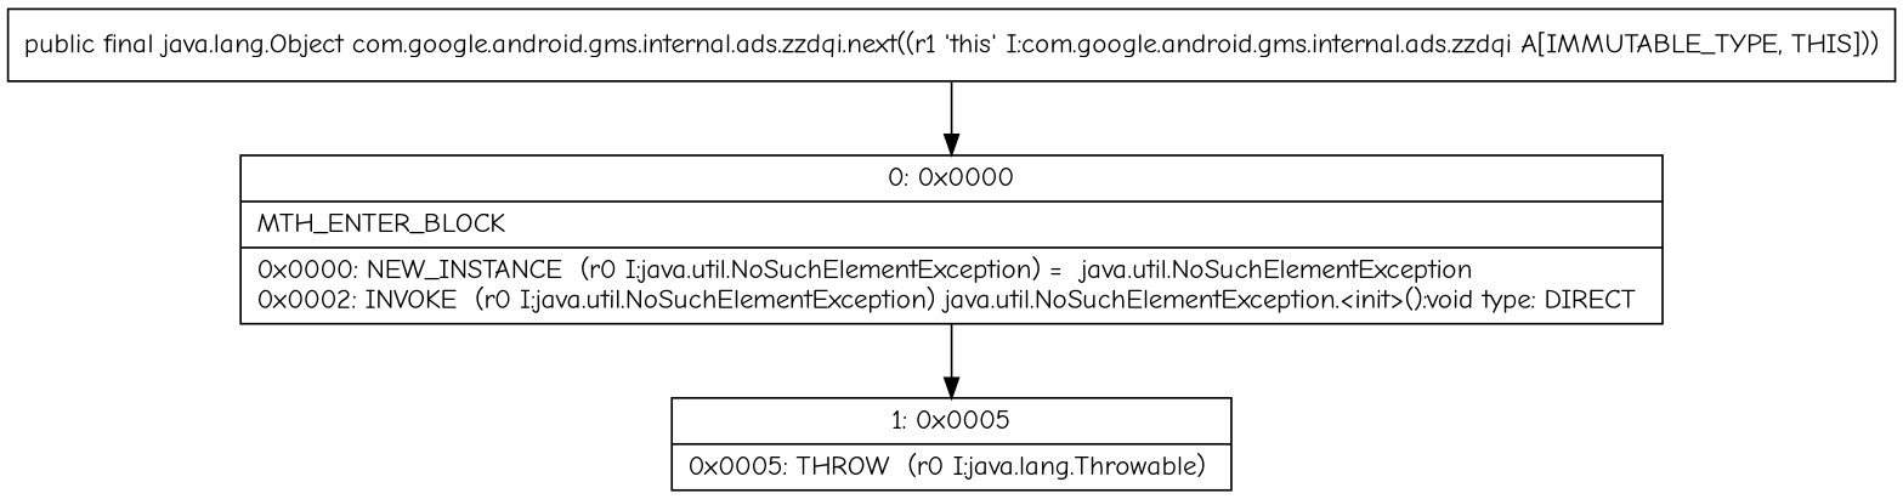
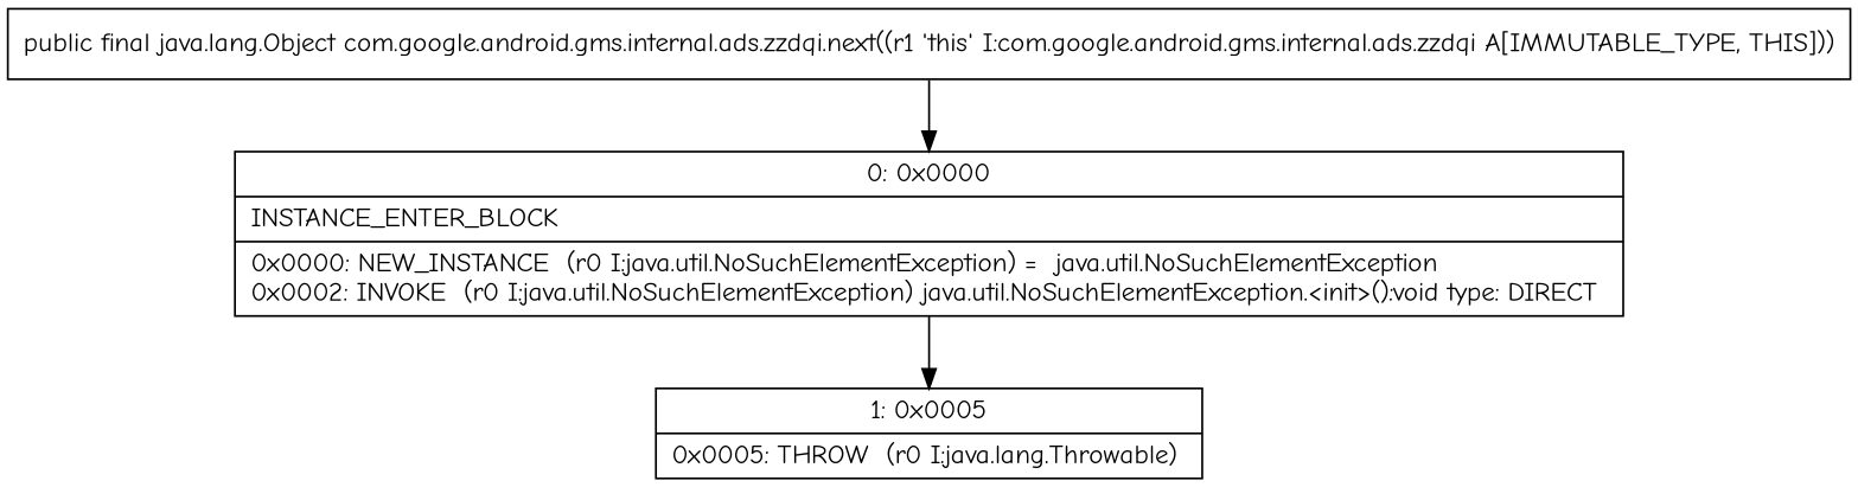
  digraph {
    fontname="Comic Neue"
    node [shape=record fontname="Comic Neue"]
    edge [fontname="Comic Neue"]
-   n1 [label="{0\:\ 0x0000|MTH_ENTER_BLOCK\l|0x0000: NEW_INSTANCE  (r0 I:java.util.NoSuchElementException) =  java.util.NoSuchElementException \l0x0002: INVOKE  (r0 I:java.util.NoSuchElementException) java.util.NoSuchElementException.\<init\>():void type: DIRECT \l}"]
+   n1 [label="{0\:\ 0x0000|INSTANCE_ENTER_BLOCK\l|0x0000: NEW_INSTANCE  (r0 I:java.util.NoSuchElementException) =  java.util.NoSuchElementException \l0x0002: INVOKE  (r0 I:java.util.NoSuchElementException) java.util.NoSuchElementException.\<init\>():void type: DIRECT \l}"]
    n2 [label="{1\:\ 0x0005|0x0005: THROW  (r0 I:java.lang.Throwable) \l}"]
    n3 [label="{public final java.lang.Object com.google.android.gms.internal.ads.zzdqi.next((r1 'this' I:com.google.android.gms.internal.ads.zzdqi A[IMMUTABLE_TYPE, THIS])) }"]
    n1 -> n2
    n3 -> n1
  }
